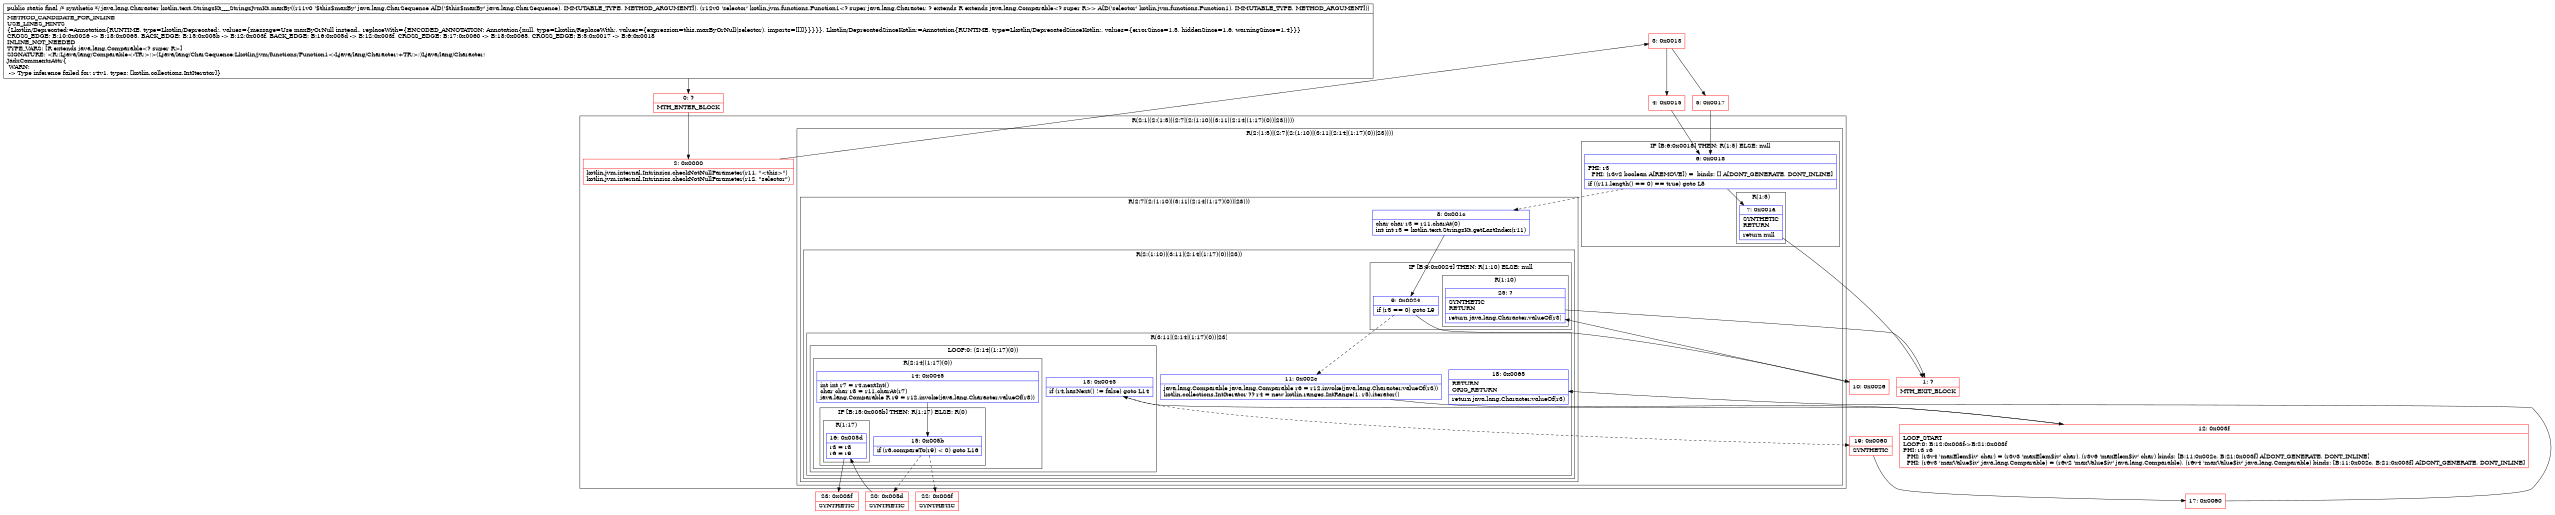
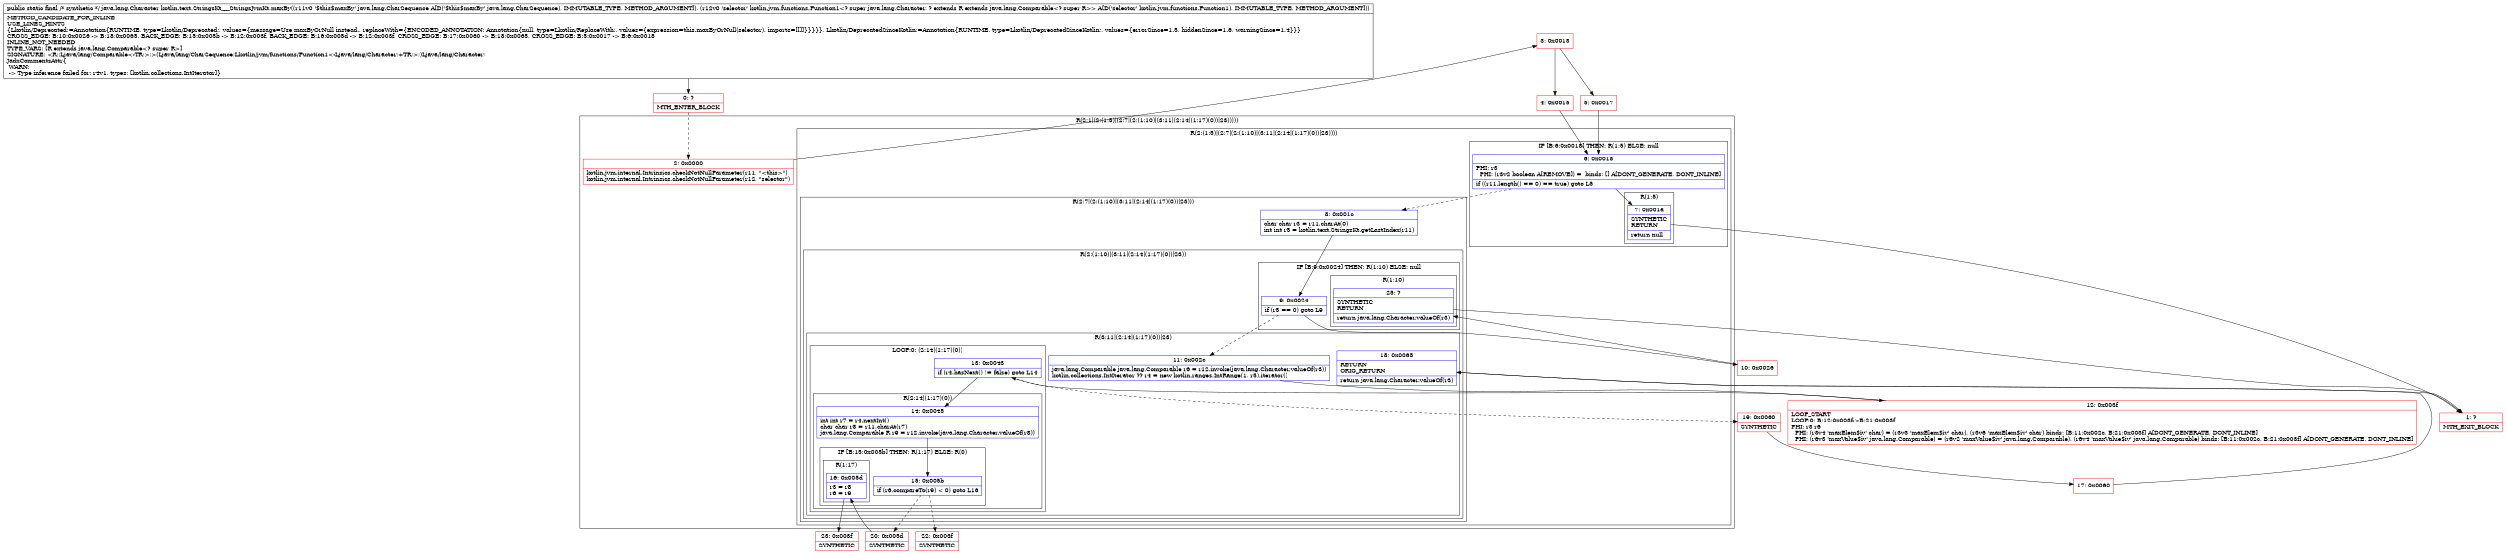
  digraph {
    node [color=red shape=record]
    n1 [color=blue label="{7\:\ 0x001a|SYNTHETIC\lRETURN\l|return null\l}"]
    n2 [color=blue label="{6\:\ 0x0018|PHI: r3 \l  PHI: (r3v2 boolean A[REMOVE]) =  binds: [] A[DONT_GENERATE, DONT_INLINE]\l|if ((r11.length() == 0) == true) goto L5\l}"]
    n3 [color=blue label="{25\:\ ?|SYNTHETIC\lRETURN\l|return java.lang.Character.valueOf(r3)\l}"]
    n4 [color=blue label="{9\:\ 0x0024|if (r5 == 0) goto L9\l}"]
    n5 [color=blue label="{16\:\ 0x005d|r3 = r8\lr6 = r9\l}"]
    n6 [color=blue label="{15\:\ 0x005b|if (r6.compareTo(r9) \< 0) goto L16\l}"]
    n7 [color=blue label="{14\:\ 0x0045|int int r7 = r4.nextInt()\lchar char r8 = r11.charAt(r7)\ljava.lang.Comparable R r9 = r12.invoke(java.lang.Character.valueOf(r8))\l}"]
    n8 [color=blue label="{13\:\ 0x0043|if (r4.hasNext() != false) goto L14\l}"]
    n9 [color=blue label="{11\:\ 0x002c|java.lang.Comparable java.lang.Comparable r6 = r12.invoke(java.lang.Character.valueOf(r3))\lkotlin.collections.IntIterator ?? r4 = new kotlin.ranges.IntRange(1, r5).iterator()\l}"]
    n10 [color=blue label="{18\:\ 0x0065|RETURN\lORIG_RETURN\l|return java.lang.Character.valueOf(r3)\l}"]
    n11 [color=blue label="{8\:\ 0x001c|char char r3 = r11.charAt(0)\lint int r5 = kotlin.text.StringsKt.getLastIndex(r11)\l}"]
    n12 [label="{2\:\ 0x0000|kotlin.jvm.internal.Intrinsics.checkNotNullParameter(r11, \"\<this\>\")\lkotlin.jvm.internal.Intrinsics.checkNotNullParameter(r12, \"selector\")\l}"]
    n13 [label="{1\:\ ?|MTH_EXIT_BLOCK\l}"]
    n14 [label="{10\:\ 0x0026}"]
    n15 [label="{23\:\ 0x003f|SYNTHETIC\l}"]
    n16 [label="{20\:\ 0x005d|SYNTHETIC\l}"]
    n17 [label="{22\:\ 0x003f|SYNTHETIC\l}"]
    n18 [label="{19\:\ 0x0060|SYNTHETIC\l}"]
    n19 [label="{12\:\ 0x003f|LOOP_START\lLOOP:0: B:12:0x003f\-\>B:21:0x003f\lPHI: r3 r6 \l  PHI: (r3v4 'maxElem$iv' char) = (r3v3 'maxElem$iv' char), (r3v6 'maxElem$iv' char) binds: [B:11:0x002c, B:21:0x003f] A[DONT_GENERATE, DONT_INLINE]\l  PHI: (r6v3 'maxValue$iv' java.lang.Comparable) = (r6v2 'maxValue$iv' java.lang.Comparable), (r6v4 'maxValue$iv' java.lang.Comparable) binds: [B:11:0x002c, B:21:0x003f] A[DONT_GENERATE, DONT_INLINE]\l}"]
    n20 [label="{3\:\ 0x0013}"]
    n21 [label="{4\:\ 0x0015}"]
    n22 [label="{5\:\ 0x0017}"]
    n23 [label="{17\:\ 0x0060}"]
    n24 [label="{0\:\ ?|MTH_ENTER_BLOCK\l}"]
    n25 [label="{public static final \/* synthetic *\/ java.lang.Character kotlin.text.StringsKt___StringsJvmKt.maxBy((r11v0 '$this$maxBy' java.lang.CharSequence A[D('$this$maxBy' java.lang.CharSequence), IMMUTABLE_TYPE, METHOD_ARGUMENT]), (r12v0 'selector' kotlin.jvm.functions.Function1\<? super java.lang.Character, ? extends R extends java.lang.Comparable\<? super R\>\> A[D('selector' kotlin.jvm.functions.Function1), IMMUTABLE_TYPE, METHOD_ARGUMENT]))  | METHOD_CANDIDATE_FOR_INLINE\lUSE_LINES_HINTS\l\{Lkotlin\/Deprecated;=Annotation\{RUNTIME, type=Lkotlin\/Deprecated;, values=\{message=Use maxByOrNull instead., replaceWith=\{ENCODED_ANNOTATION: Annotation\{null, type=Lkotlin\/ReplaceWith;, values=\{expression=this.maxByOrNull(selector), imports=[[]]\}\}\}\}\}, Lkotlin\/DeprecatedSinceKotlin;=Annotation\{RUNTIME, type=Lkotlin\/DeprecatedSinceKotlin;, values=\{errorSince=1.5, hiddenSince=1.6, warningSince=1.4\}\}\}\lCROSS_EDGE: B:10:0x0026 \-\> B:18:0x0065, BACK_EDGE: B:15:0x005b \-\> B:12:0x003f, BACK_EDGE: B:16:0x005d \-\> B:12:0x003f, CROSS_EDGE: B:17:0x0060 \-\> B:18:0x0065, CROSS_EDGE: B:5:0x0017 \-\> B:6:0x0018\lINLINE_NOT_NEEDED\lTYPE_VARS: [R extends java.lang.Comparable\<? super R\>]\lSIGNATURE: \<R::Ljava\/lang\/Comparable\<\-TR;\>;\>(Ljava\/lang\/CharSequence;Lkotlin\/jvm\/functions\/Function1\<\-Ljava\/lang\/Character;+TR;\>;)Ljava\/lang\/Character;\lJadxCommentsAttr\{\l WARN: \l \-\> Type inference failed for: r4v1, types: [kotlin.collections.IntIterator]\}\l}" color=""]
    subgraph cluster_1 {
      label="R(2:1|(2:(1:5)|(2:7|(2:(1:10)|(3:11|(2:14|(1:17)(0))|23)))))"
      n12
      subgraph cluster_2 {
        label="R(2:(1:5)|(2:7|(2:(1:10)|(3:11|(2:14|(1:17)(0))|23))))"
        subgraph cluster_3 {
          label="IF [B:6:0x0018] THEN: R(1:5) ELSE: null"
          n2
          subgraph cluster_4 {
            label="R(1:5)"
            n1
          }
        }
        subgraph cluster_5 {
          label="R(2:7|(2:(1:10)|(3:11|(2:14|(1:17)(0))|23)))"
          n11
          subgraph cluster_6 {
            label="R(2:(1:10)|(3:11|(2:14|(1:17)(0))|23))"
            subgraph cluster_7 {
              label="IF [B:9:0x0024] THEN: R(1:10) ELSE: null"
              n4
              subgraph cluster_8 {
                label="R(1:10)"
                n3
              }
            }
            subgraph cluster_9 {
              label="R(3:11|(2:14|(1:17)(0))|23)"
              n9
              n10
              subgraph cluster_10 {
                label="LOOP:0: (2:14|(1:17)(0))"
                n8
                subgraph cluster_11 {
                  label="R(2:14|(1:17)(0))"
                  n7
                  subgraph cluster_12 {
                    label="IF [B:15:0x005b] THEN: R(1:17) ELSE: R(0)"
                    n6
                    subgraph cluster_13 {
                      label="R(1:17)"
                      n5
                    }
                    subgraph cluster_14 {
                      label="R(0)"
                    }
                  }
                }
              }
            }
          }
        }
      }
    }
    n1 -> n13
    n2 -> n1
    n2 -> n11 [style=dashed]
    n3 -> n13
    n4 -> n9 [style=dashed]
    n4 -> n14
    n5 -> n15
    n6 -> n16 [style=dashed]
    n6 -> n17 [style=dashed]
    n7 -> n6
+   n8 -> n7
    n8 -> n18 [style=dashed]
    n9 -> n19
+   n10 -> n13
    n11 -> n4
    n12 -> n20
    n14 -> n3
    n16 -> n5
    n18 -> n23
    n19 -> n8
    n20 -> n21
    n20 -> n22
    n21 -> n2
    n22 -> n2
    n23 -> n10
-   n24 -> n12
+   n24 -> n12 [style=dashed]
    n25 -> n24
  }
